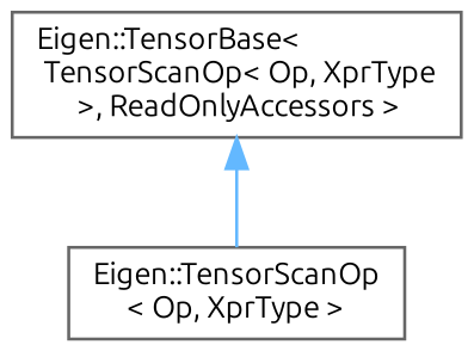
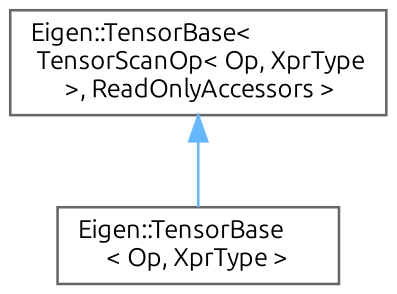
  digraph {
    rankdir=TB
    fontname=Ubuntu
    node [color=grey40 fillcolor=white fontname=Ubuntu fontsize=10 shape=box style=filled]
    n1 [height=0.2 label="Eigen::TensorBase\<\l TensorScanOp\< Op, XprType\l \>, ReadOnlyAccessors \>" width=0.4]
-   n2 [height=0.2 label="Eigen::TensorScanOp\l\< Op, XprType \>" width=0.4]
+   n2 [height=0.2 label="Eigen::TensorBase\l\< Op, XprType \>" width=0.4]
    n1 -> n2 [color=steelblue1 dir=back fontname=Ubuntu fontsize=10 labelfontname=Helvetica labelfontsize=10 style=solid]
  }
